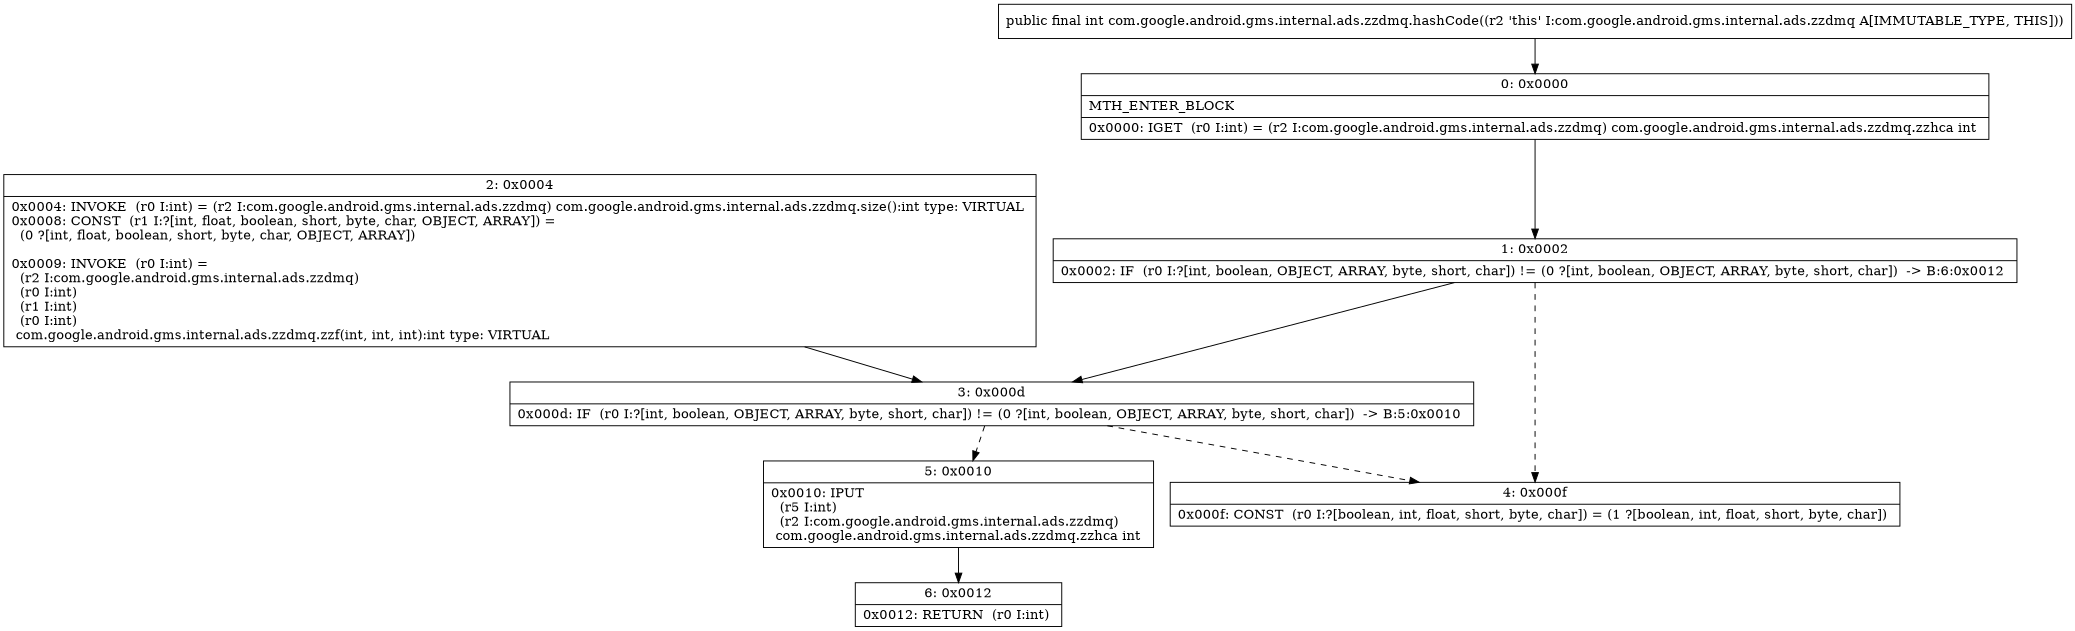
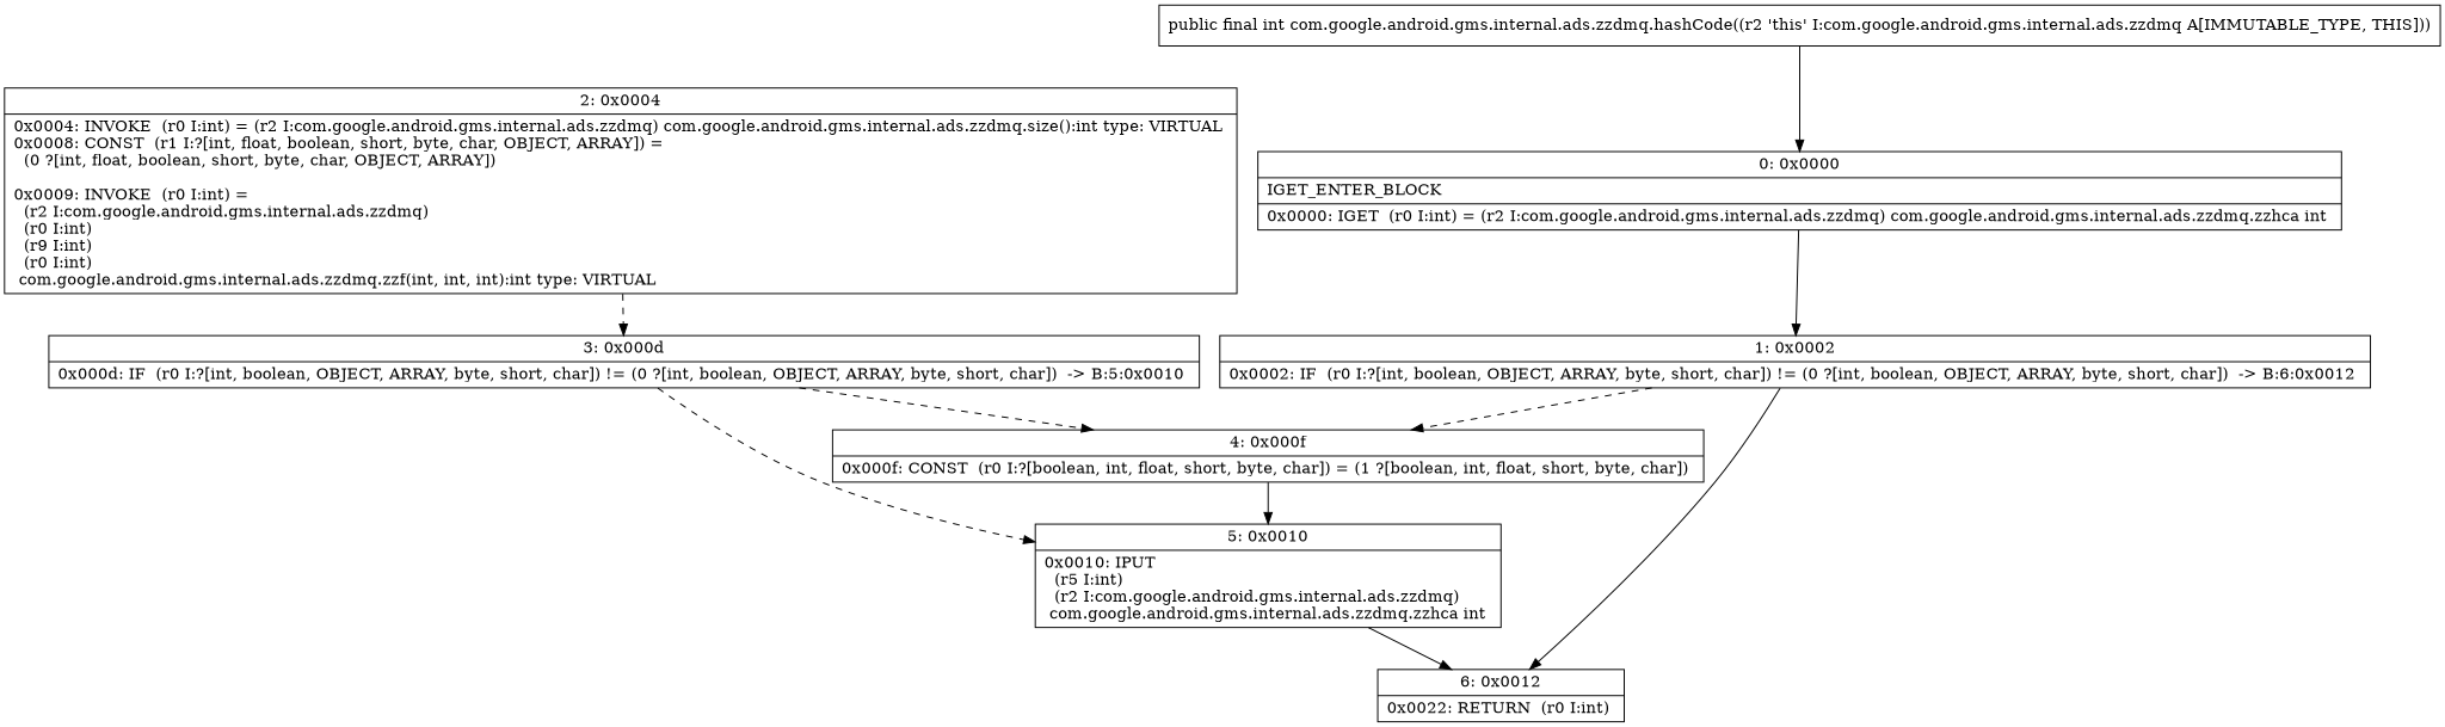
  digraph {
    node [shape=record]
-   n1 [label="{0\:\ 0x0000|MTH_ENTER_BLOCK\l|0x0000: IGET  (r0 I:int) = (r2 I:com.google.android.gms.internal.ads.zzdmq) com.google.android.gms.internal.ads.zzdmq.zzhca int \l}"]
+   n1 [label="{0\:\ 0x0000|IGET_ENTER_BLOCK\l|0x0000: IGET  (r0 I:int) = (r2 I:com.google.android.gms.internal.ads.zzdmq) com.google.android.gms.internal.ads.zzdmq.zzhca int \l}"]
    n2 [label="{1\:\ 0x0002|0x0002: IF  (r0 I:?[int, boolean, OBJECT, ARRAY, byte, short, char]) != (0 ?[int, boolean, OBJECT, ARRAY, byte, short, char])  \-\> B:6:0x0012 \l}"]
-   n3 [label="{6\:\ 0x0012|0x0012: RETURN  (r0 I:int) \l}"]
+   n3 [label="{6\:\ 0x0012|0x0022: RETURN  (r0 I:int) \l}"]
    n4 [label="{4\:\ 0x000f|0x000f: CONST  (r0 I:?[boolean, int, float, short, byte, char]) = (1 ?[boolean, int, float, short, byte, char]) \l}"]
-   n5 [label="{2\:\ 0x0004|0x0004: INVOKE  (r0 I:int) = (r2 I:com.google.android.gms.internal.ads.zzdmq) com.google.android.gms.internal.ads.zzdmq.size():int type: VIRTUAL \l0x0008: CONST  (r1 I:?[int, float, boolean, short, byte, char, OBJECT, ARRAY]) = \l  (0 ?[int, float, boolean, short, byte, char, OBJECT, ARRAY])\l \l0x0009: INVOKE  (r0 I:int) = \l  (r2 I:com.google.android.gms.internal.ads.zzdmq)\l  (r0 I:int)\l  (r1 I:int)\l  (r0 I:int)\l com.google.android.gms.internal.ads.zzdmq.zzf(int, int, int):int type: VIRTUAL \l}"]
+   n5 [label="{2\:\ 0x0004|0x0004: INVOKE  (r0 I:int) = (r2 I:com.google.android.gms.internal.ads.zzdmq) com.google.android.gms.internal.ads.zzdmq.size():int type: VIRTUAL \l0x0008: CONST  (r1 I:?[int, float, boolean, short, byte, char, OBJECT, ARRAY]) = \l  (0 ?[int, float, boolean, short, byte, char, OBJECT, ARRAY])\l \l0x0009: INVOKE  (r0 I:int) = \l  (r2 I:com.google.android.gms.internal.ads.zzdmq)\l  (r0 I:int)\l  (r9 I:int)\l  (r0 I:int)\l com.google.android.gms.internal.ads.zzdmq.zzf(int, int, int):int type: VIRTUAL \l}"]
    n6 [label="{3\:\ 0x000d|0x000d: IF  (r0 I:?[int, boolean, OBJECT, ARRAY, byte, short, char]) != (0 ?[int, boolean, OBJECT, ARRAY, byte, short, char])  \-\> B:5:0x0010 \l}"]
    n7 [label="{5\:\ 0x0010|0x0010: IPUT  \l  (r5 I:int)\l  (r2 I:com.google.android.gms.internal.ads.zzdmq)\l com.google.android.gms.internal.ads.zzdmq.zzhca int \l}"]
    n8 [label="{public final int com.google.android.gms.internal.ads.zzdmq.hashCode((r2 'this' I:com.google.android.gms.internal.ads.zzdmq A[IMMUTABLE_TYPE, THIS])) }"]
    n1 -> n2
-   n2 -> n6
+   n2 -> n3
    n2 -> n4 [style=dashed]
-   n5 -> n6
+   n4 -> n7
+   n5 -> n6 [style=dashed]
    n6 -> n4 [style=dashed]
    n6 -> n7 [style=dashed]
    n7 -> n3
    n8 -> n1
  }
